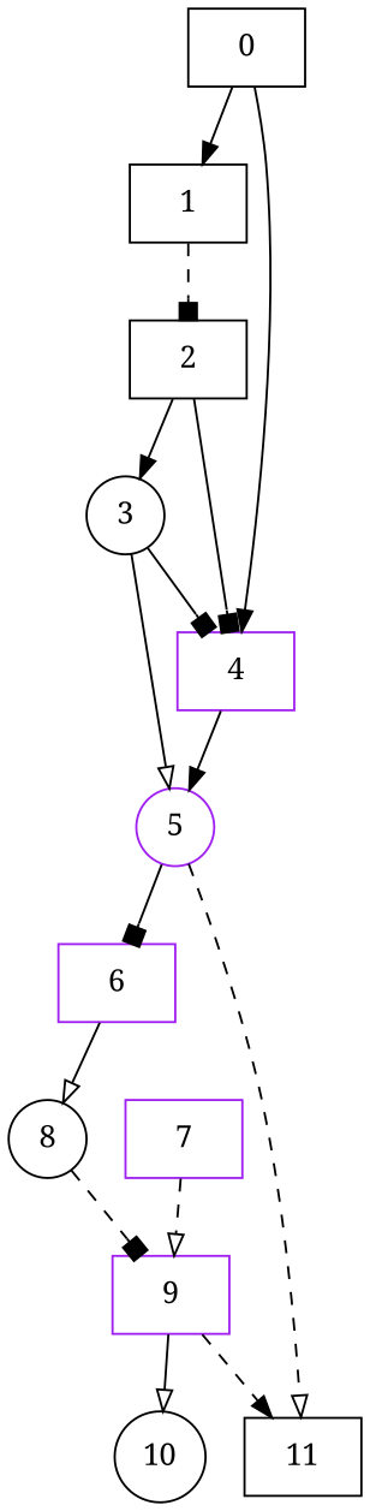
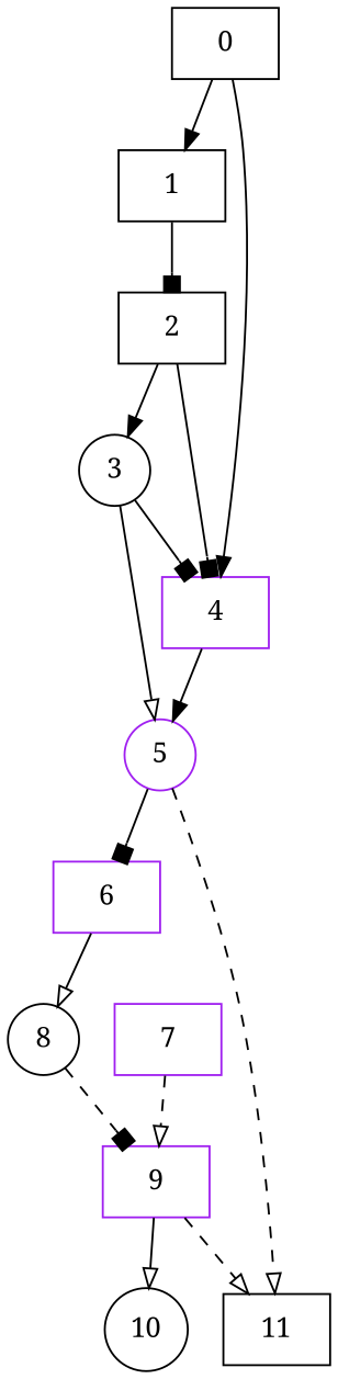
  digraph {
    fontname="Noto Serif"
    node [color=black fontname="Noto Serif" shape=box]
    edge [arrowhead=onormal fontname="Noto Serif" style=solid]
    0
    1
    4 [color=purple]
    2
    5 [color=purple shape=circle]
    3 [shape=circle]
    6 [color=purple]
    11
    8 [shape=circle]
    7 [color=purple]
    9 [color=purple]
    10 [shape=circle]
    0 -> 1 [arrowhead=normal]
    0 -> 4 [arrowhead=normal]
-   1 -> 2 [arrowhead=box style=dashed]
+   1 -> 2 [arrowhead=box]
    4 -> 5 [arrowhead=normal]
    2 -> 4 [arrowhead=box]
    2 -> 3 [arrowhead=normal]
    5 -> 6 [arrowhead=box]
    5 -> 11 [style=dashed]
    3 -> 4 [arrowhead=box]
    3 -> 5
    6 -> 8
    8 -> 9 [arrowhead=box style=dashed]
    7 -> 9 [style=dashed]
-   9 -> 11 [arrowhead=normal style=dashed]
+   9 -> 11 [style=dashed]
    9 -> 10
  }
